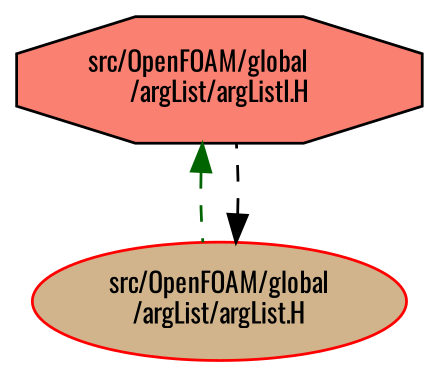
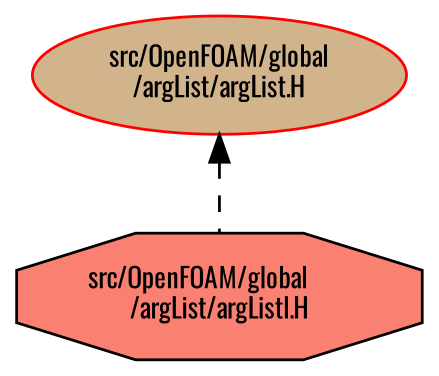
  digraph {
    fontname=Oswald
    node [fontname=Oswald fontsize=10 style=filled]
    edge [dir=back fontname=Oswald fontsize=10 labelfontname=Helvetica labelfontsize=10 style=dashed]
    n1 [color=black fillcolor=salmon fontcolor=black height=0.2 label="src/OpenFOAM/global\l/argList/argListI.H" shape=octagon width=0.4]
    n2 [color=red height=0.2 label="src/OpenFOAM/global\l/argList/argList.H" shape=ellipse width=0.4 fillcolor=tan]
-   n1 -> n2 [color=darkgreen]
    n2 -> n1 [color=black]
  }
